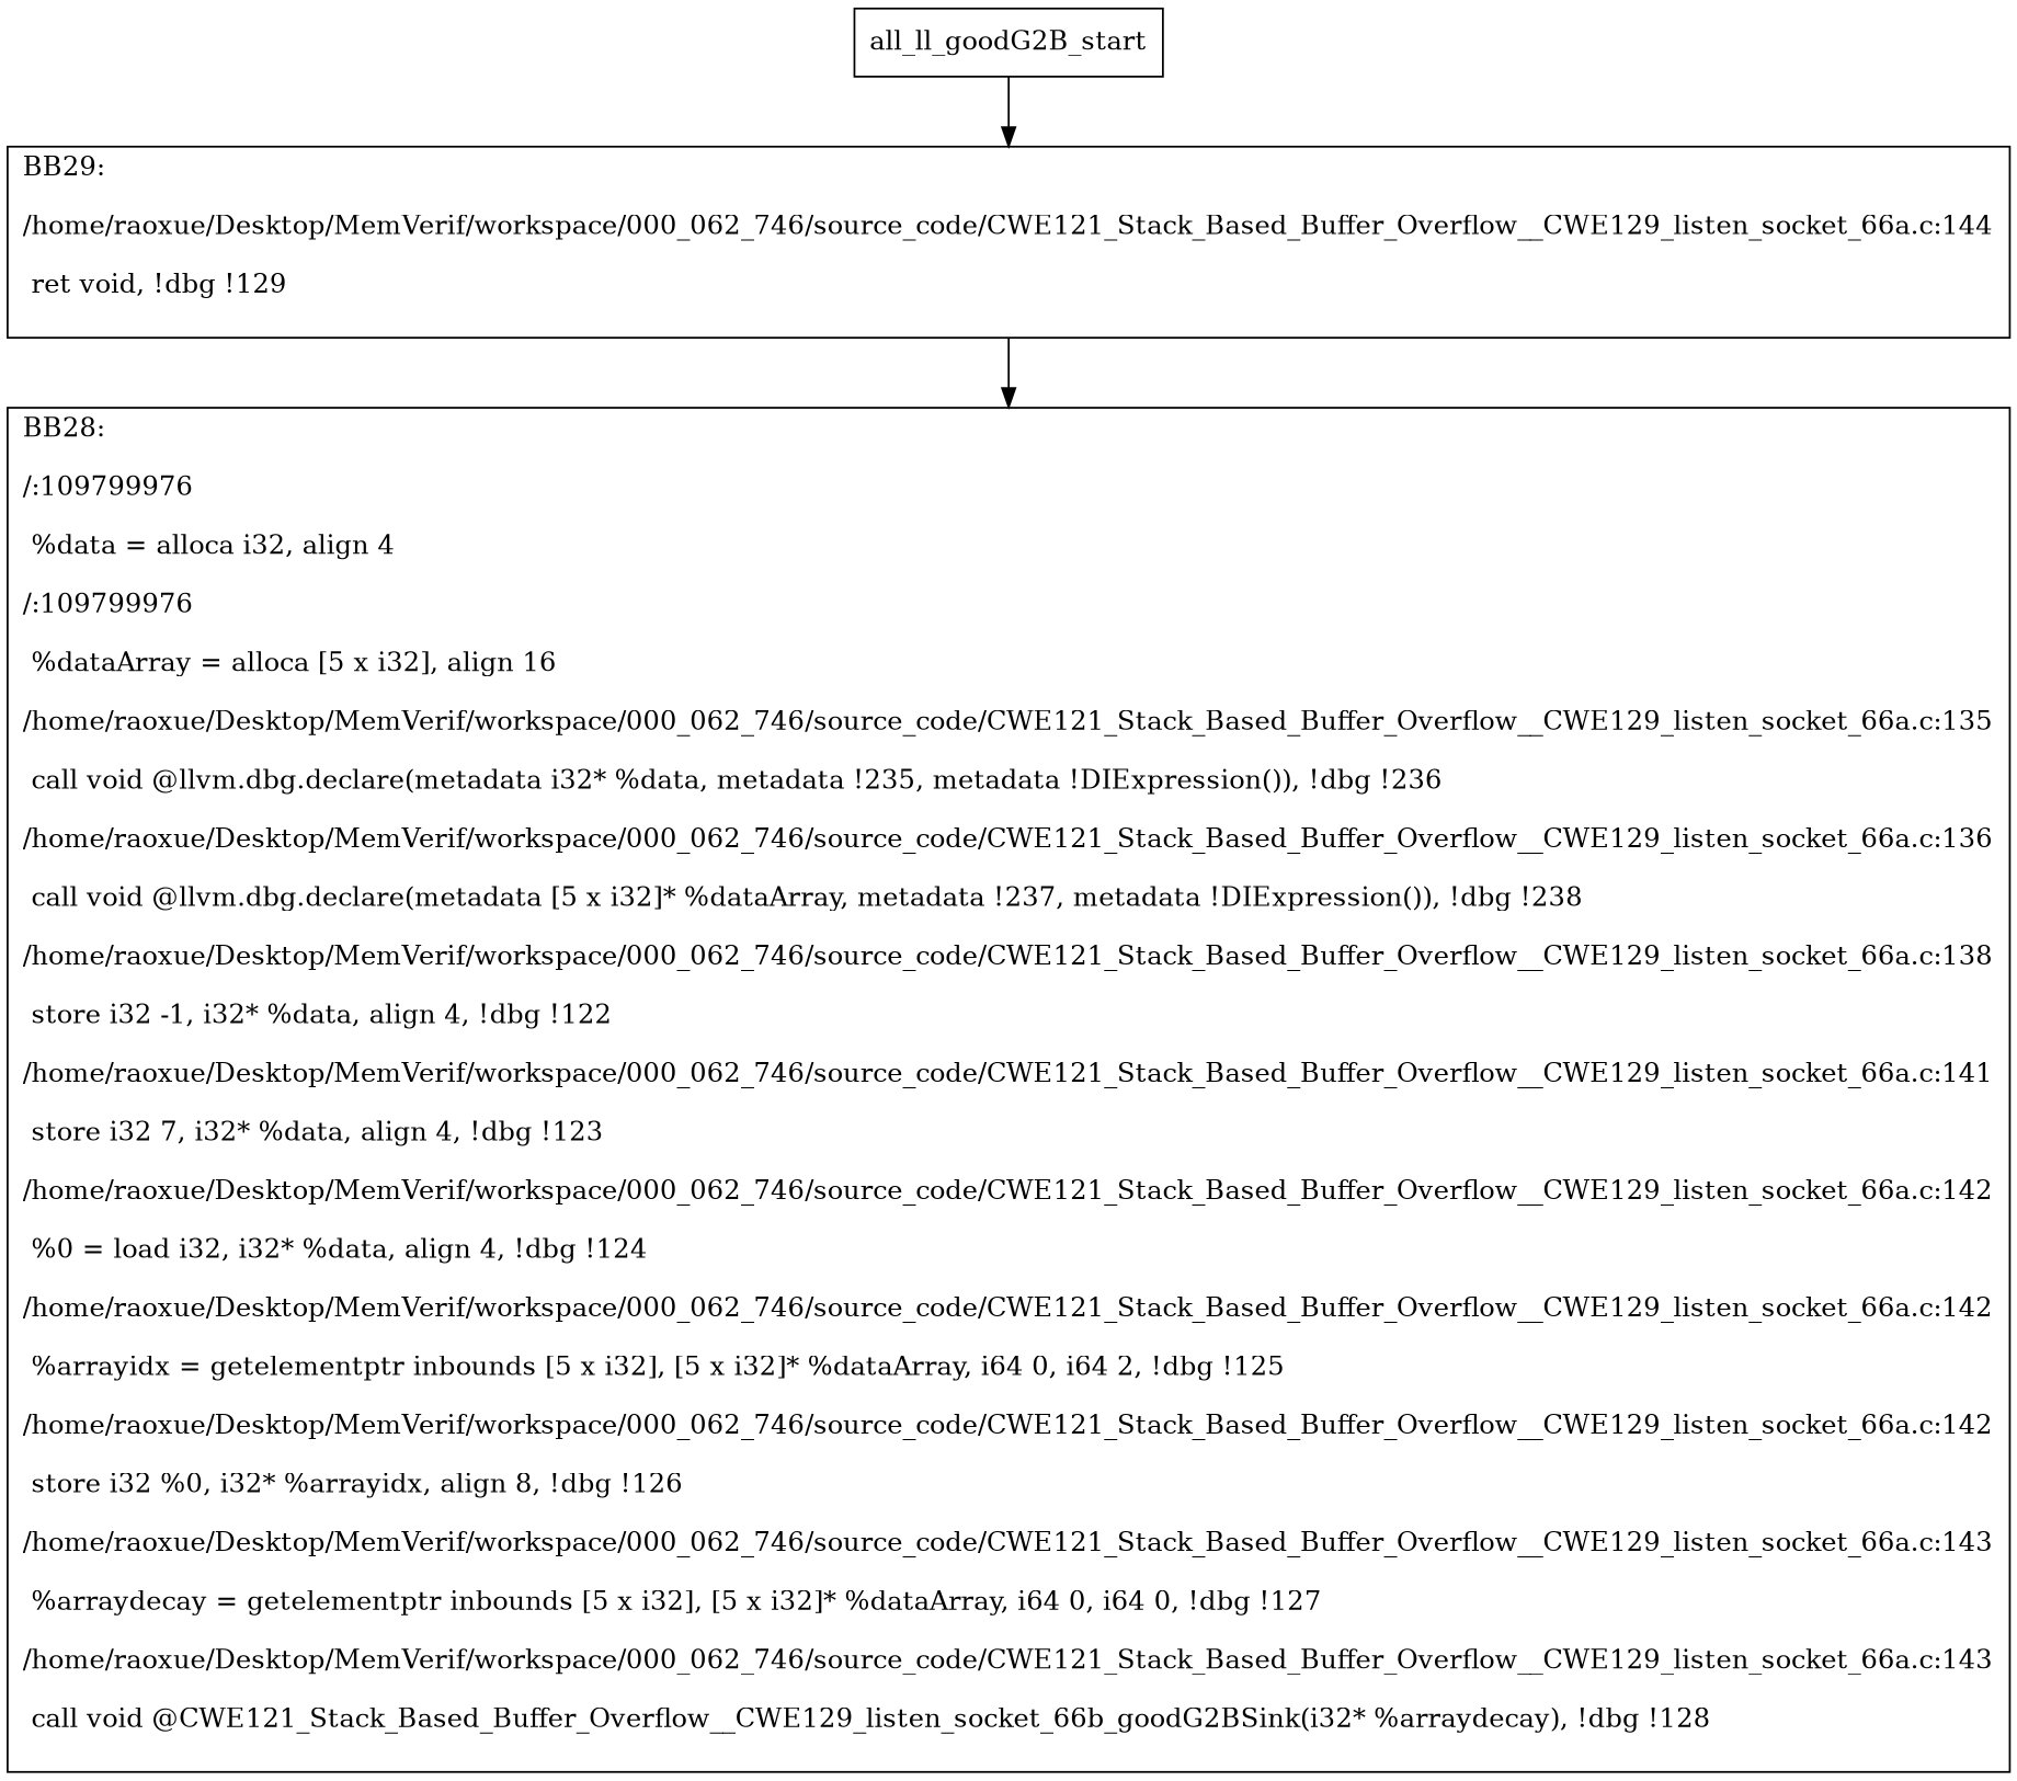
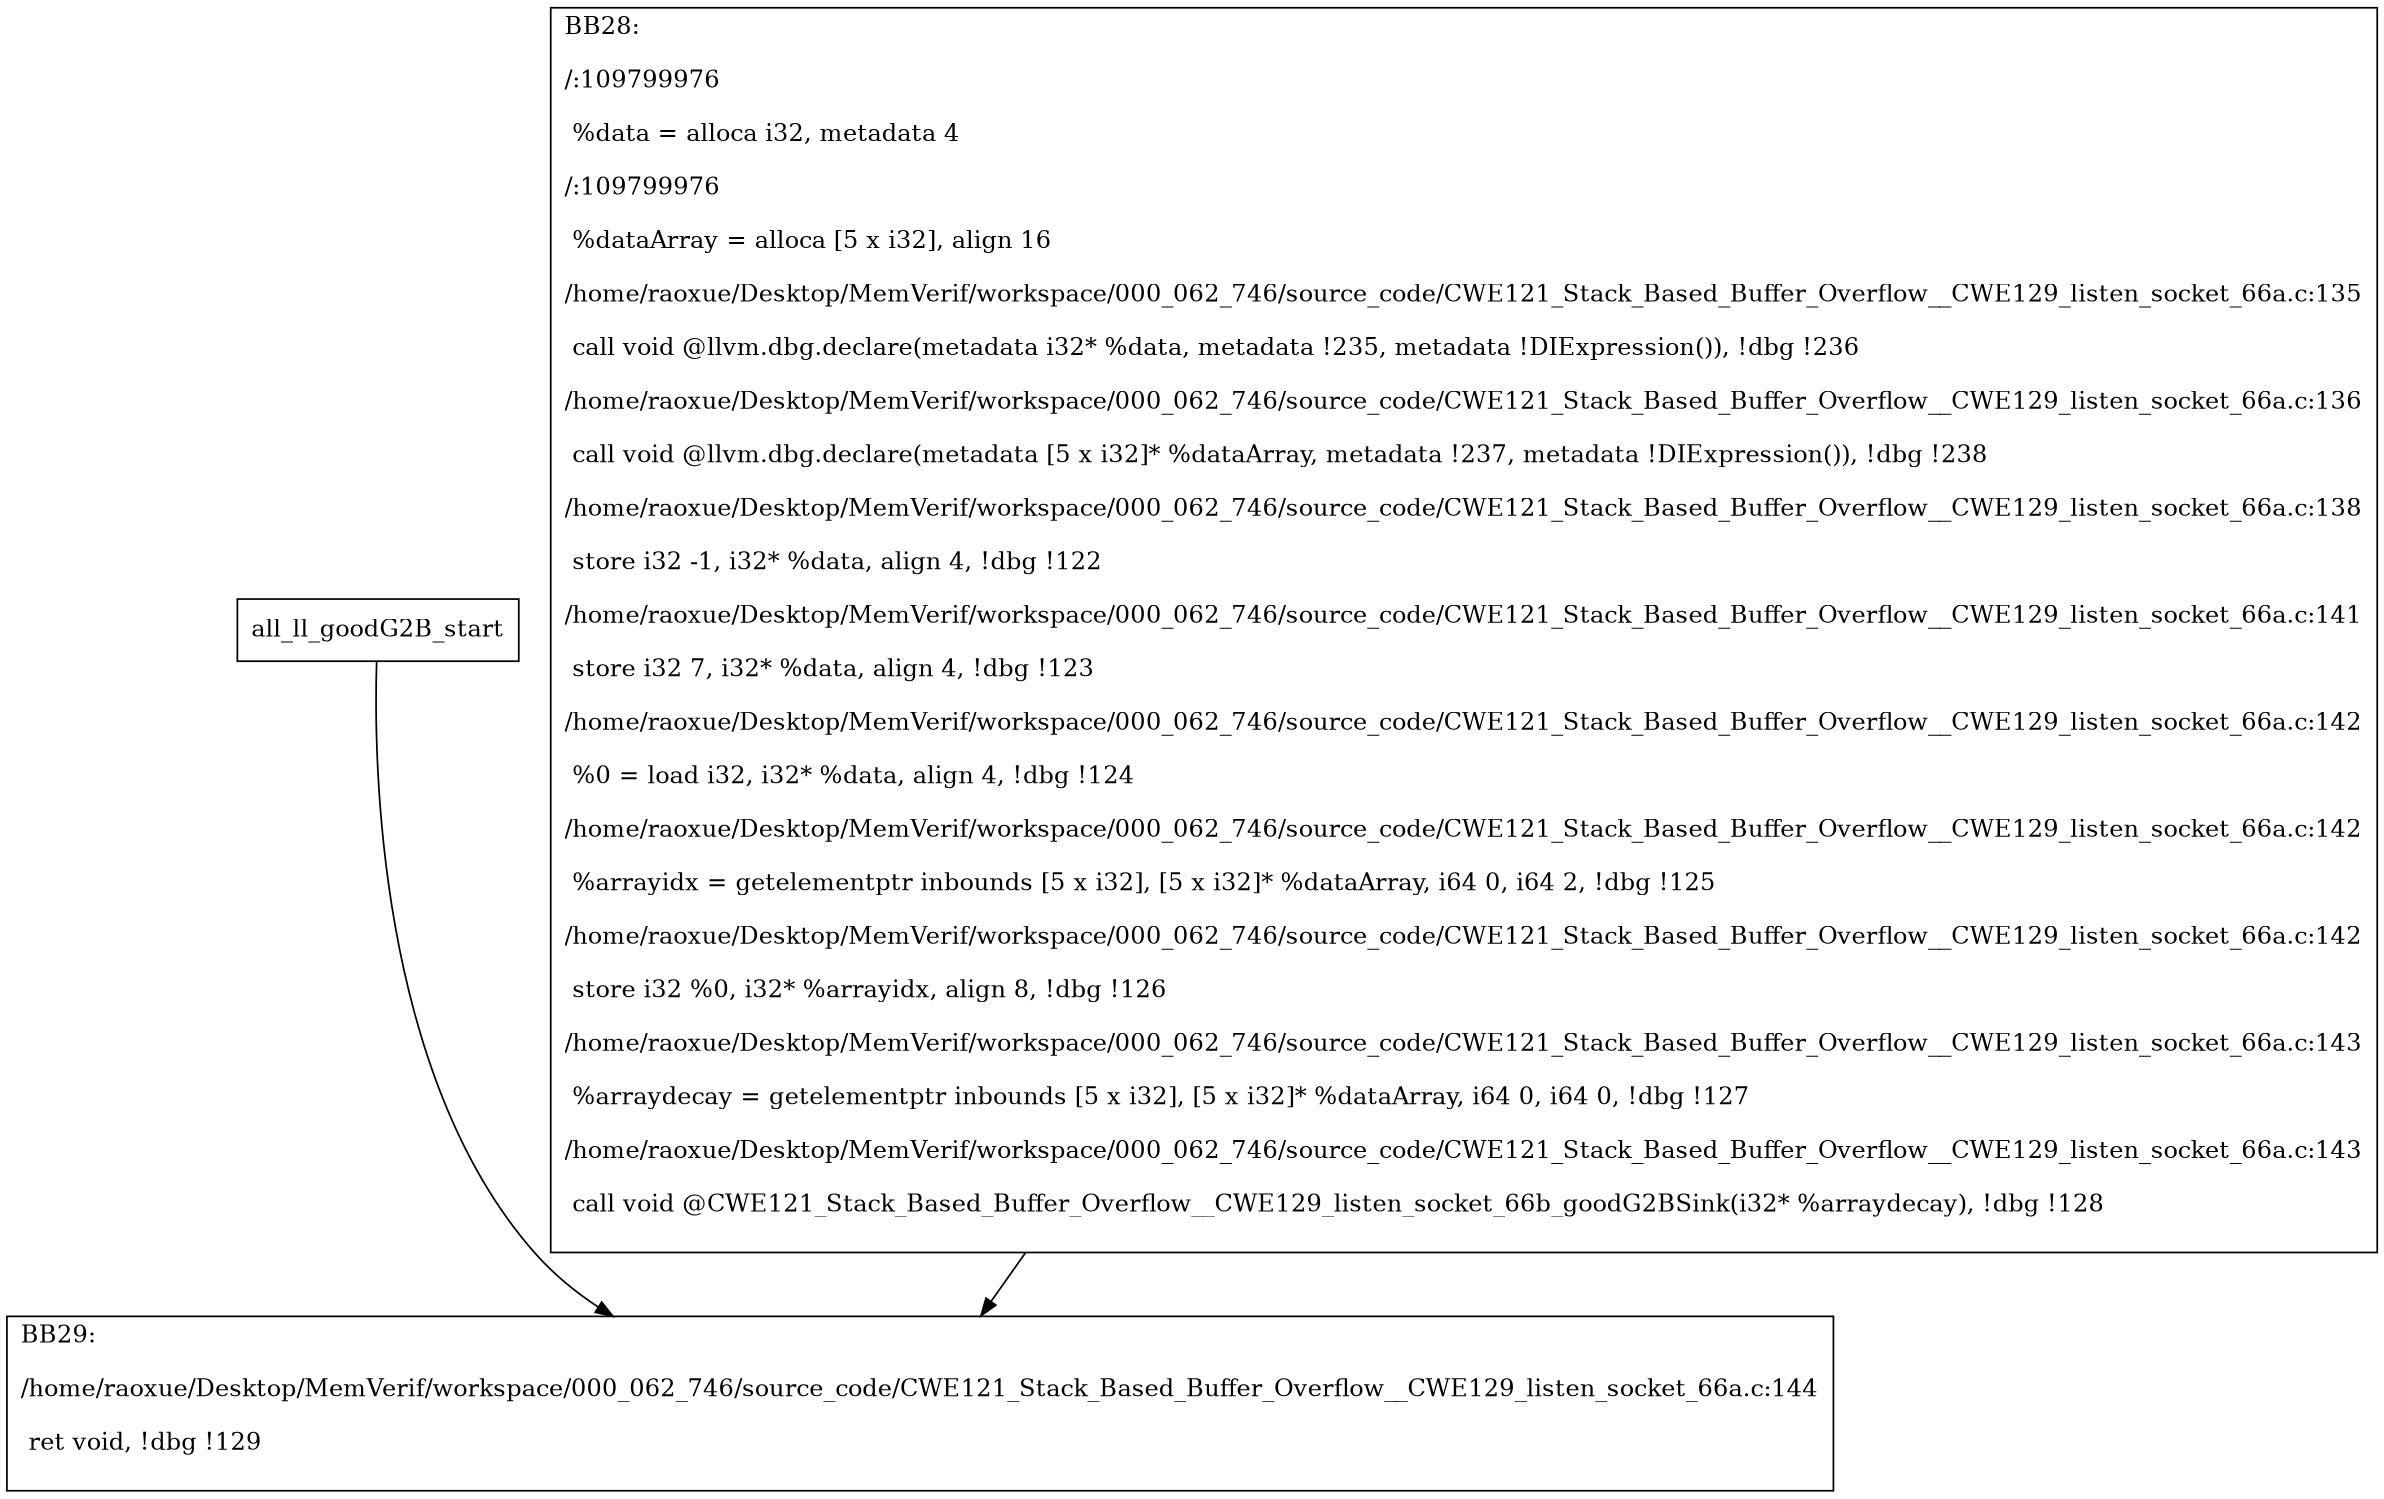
  digraph {
    node [shape=record]
    n1 [label="{all_ll_goodG2B_start}"]
    n2 [label="{BB29:\l\l/home/raoxue/Desktop/MemVerif/workspace/000_062_746/source_code/CWE121_Stack_Based_Buffer_Overflow__CWE129_listen_socket_66a.c:144\l\n  ret void, !dbg !129\l\n}"]
-   n3 [label="{BB28:\l\l/:109799976\l\n  %data = alloca i32, align 4\l\n/:109799976\l\n  %dataArray = alloca [5 x i32], align 16\l\n/home/raoxue/Desktop/MemVerif/workspace/000_062_746/source_code/CWE121_Stack_Based_Buffer_Overflow__CWE129_listen_socket_66a.c:135\l\n  call void @llvm.dbg.declare(metadata i32* %data, metadata !235, metadata !DIExpression()), !dbg !236\l\n/home/raoxue/Desktop/MemVerif/workspace/000_062_746/source_code/CWE121_Stack_Based_Buffer_Overflow__CWE129_listen_socket_66a.c:136\l\n  call void @llvm.dbg.declare(metadata [5 x i32]* %dataArray, metadata !237, metadata !DIExpression()), !dbg !238\l\n/home/raoxue/Desktop/MemVerif/workspace/000_062_746/source_code/CWE121_Stack_Based_Buffer_Overflow__CWE129_listen_socket_66a.c:138\l\n  store i32 -1, i32* %data, align 4, !dbg !122\l\n/home/raoxue/Desktop/MemVerif/workspace/000_062_746/source_code/CWE121_Stack_Based_Buffer_Overflow__CWE129_listen_socket_66a.c:141\l\n  store i32 7, i32* %data, align 4, !dbg !123\l\n/home/raoxue/Desktop/MemVerif/workspace/000_062_746/source_code/CWE121_Stack_Based_Buffer_Overflow__CWE129_listen_socket_66a.c:142\l\n  %0 = load i32, i32* %data, align 4, !dbg !124\l\n/home/raoxue/Desktop/MemVerif/workspace/000_062_746/source_code/CWE121_Stack_Based_Buffer_Overflow__CWE129_listen_socket_66a.c:142\l\n  %arrayidx = getelementptr inbounds [5 x i32], [5 x i32]* %dataArray, i64 0, i64 2, !dbg !125\l\n/home/raoxue/Desktop/MemVerif/workspace/000_062_746/source_code/CWE121_Stack_Based_Buffer_Overflow__CWE129_listen_socket_66a.c:142\l\n  store i32 %0, i32* %arrayidx, align 8, !dbg !126\l\n/home/raoxue/Desktop/MemVerif/workspace/000_062_746/source_code/CWE121_Stack_Based_Buffer_Overflow__CWE129_listen_socket_66a.c:143\l\n  %arraydecay = getelementptr inbounds [5 x i32], [5 x i32]* %dataArray, i64 0, i64 0, !dbg !127\l\n/home/raoxue/Desktop/MemVerif/workspace/000_062_746/source_code/CWE121_Stack_Based_Buffer_Overflow__CWE129_listen_socket_66a.c:143\l\n  call void @CWE121_Stack_Based_Buffer_Overflow__CWE129_listen_socket_66b_goodG2BSink(i32* %arraydecay), !dbg !128\l\n}"]
+   n3 [label="{BB28:\l\l/:109799976\l\n  %data = alloca i32, metadata 4\l\n/:109799976\l\n  %dataArray = alloca [5 x i32], align 16\l\n/home/raoxue/Desktop/MemVerif/workspace/000_062_746/source_code/CWE121_Stack_Based_Buffer_Overflow__CWE129_listen_socket_66a.c:135\l\n  call void @llvm.dbg.declare(metadata i32* %data, metadata !235, metadata !DIExpression()), !dbg !236\l\n/home/raoxue/Desktop/MemVerif/workspace/000_062_746/source_code/CWE121_Stack_Based_Buffer_Overflow__CWE129_listen_socket_66a.c:136\l\n  call void @llvm.dbg.declare(metadata [5 x i32]* %dataArray, metadata !237, metadata !DIExpression()), !dbg !238\l\n/home/raoxue/Desktop/MemVerif/workspace/000_062_746/source_code/CWE121_Stack_Based_Buffer_Overflow__CWE129_listen_socket_66a.c:138\l\n  store i32 -1, i32* %data, align 4, !dbg !122\l\n/home/raoxue/Desktop/MemVerif/workspace/000_062_746/source_code/CWE121_Stack_Based_Buffer_Overflow__CWE129_listen_socket_66a.c:141\l\n  store i32 7, i32* %data, align 4, !dbg !123\l\n/home/raoxue/Desktop/MemVerif/workspace/000_062_746/source_code/CWE121_Stack_Based_Buffer_Overflow__CWE129_listen_socket_66a.c:142\l\n  %0 = load i32, i32* %data, align 4, !dbg !124\l\n/home/raoxue/Desktop/MemVerif/workspace/000_062_746/source_code/CWE121_Stack_Based_Buffer_Overflow__CWE129_listen_socket_66a.c:142\l\n  %arrayidx = getelementptr inbounds [5 x i32], [5 x i32]* %dataArray, i64 0, i64 2, !dbg !125\l\n/home/raoxue/Desktop/MemVerif/workspace/000_062_746/source_code/CWE121_Stack_Based_Buffer_Overflow__CWE129_listen_socket_66a.c:142\l\n  store i32 %0, i32* %arrayidx, align 8, !dbg !126\l\n/home/raoxue/Desktop/MemVerif/workspace/000_062_746/source_code/CWE121_Stack_Based_Buffer_Overflow__CWE129_listen_socket_66a.c:143\l\n  %arraydecay = getelementptr inbounds [5 x i32], [5 x i32]* %dataArray, i64 0, i64 0, !dbg !127\l\n/home/raoxue/Desktop/MemVerif/workspace/000_062_746/source_code/CWE121_Stack_Based_Buffer_Overflow__CWE129_listen_socket_66a.c:143\l\n  call void @CWE121_Stack_Based_Buffer_Overflow__CWE129_listen_socket_66b_goodG2BSink(i32* %arraydecay), !dbg !128\l\n}"]
    n1 -> n2
-   n2 -> n3
+   n3 -> n2
  }
